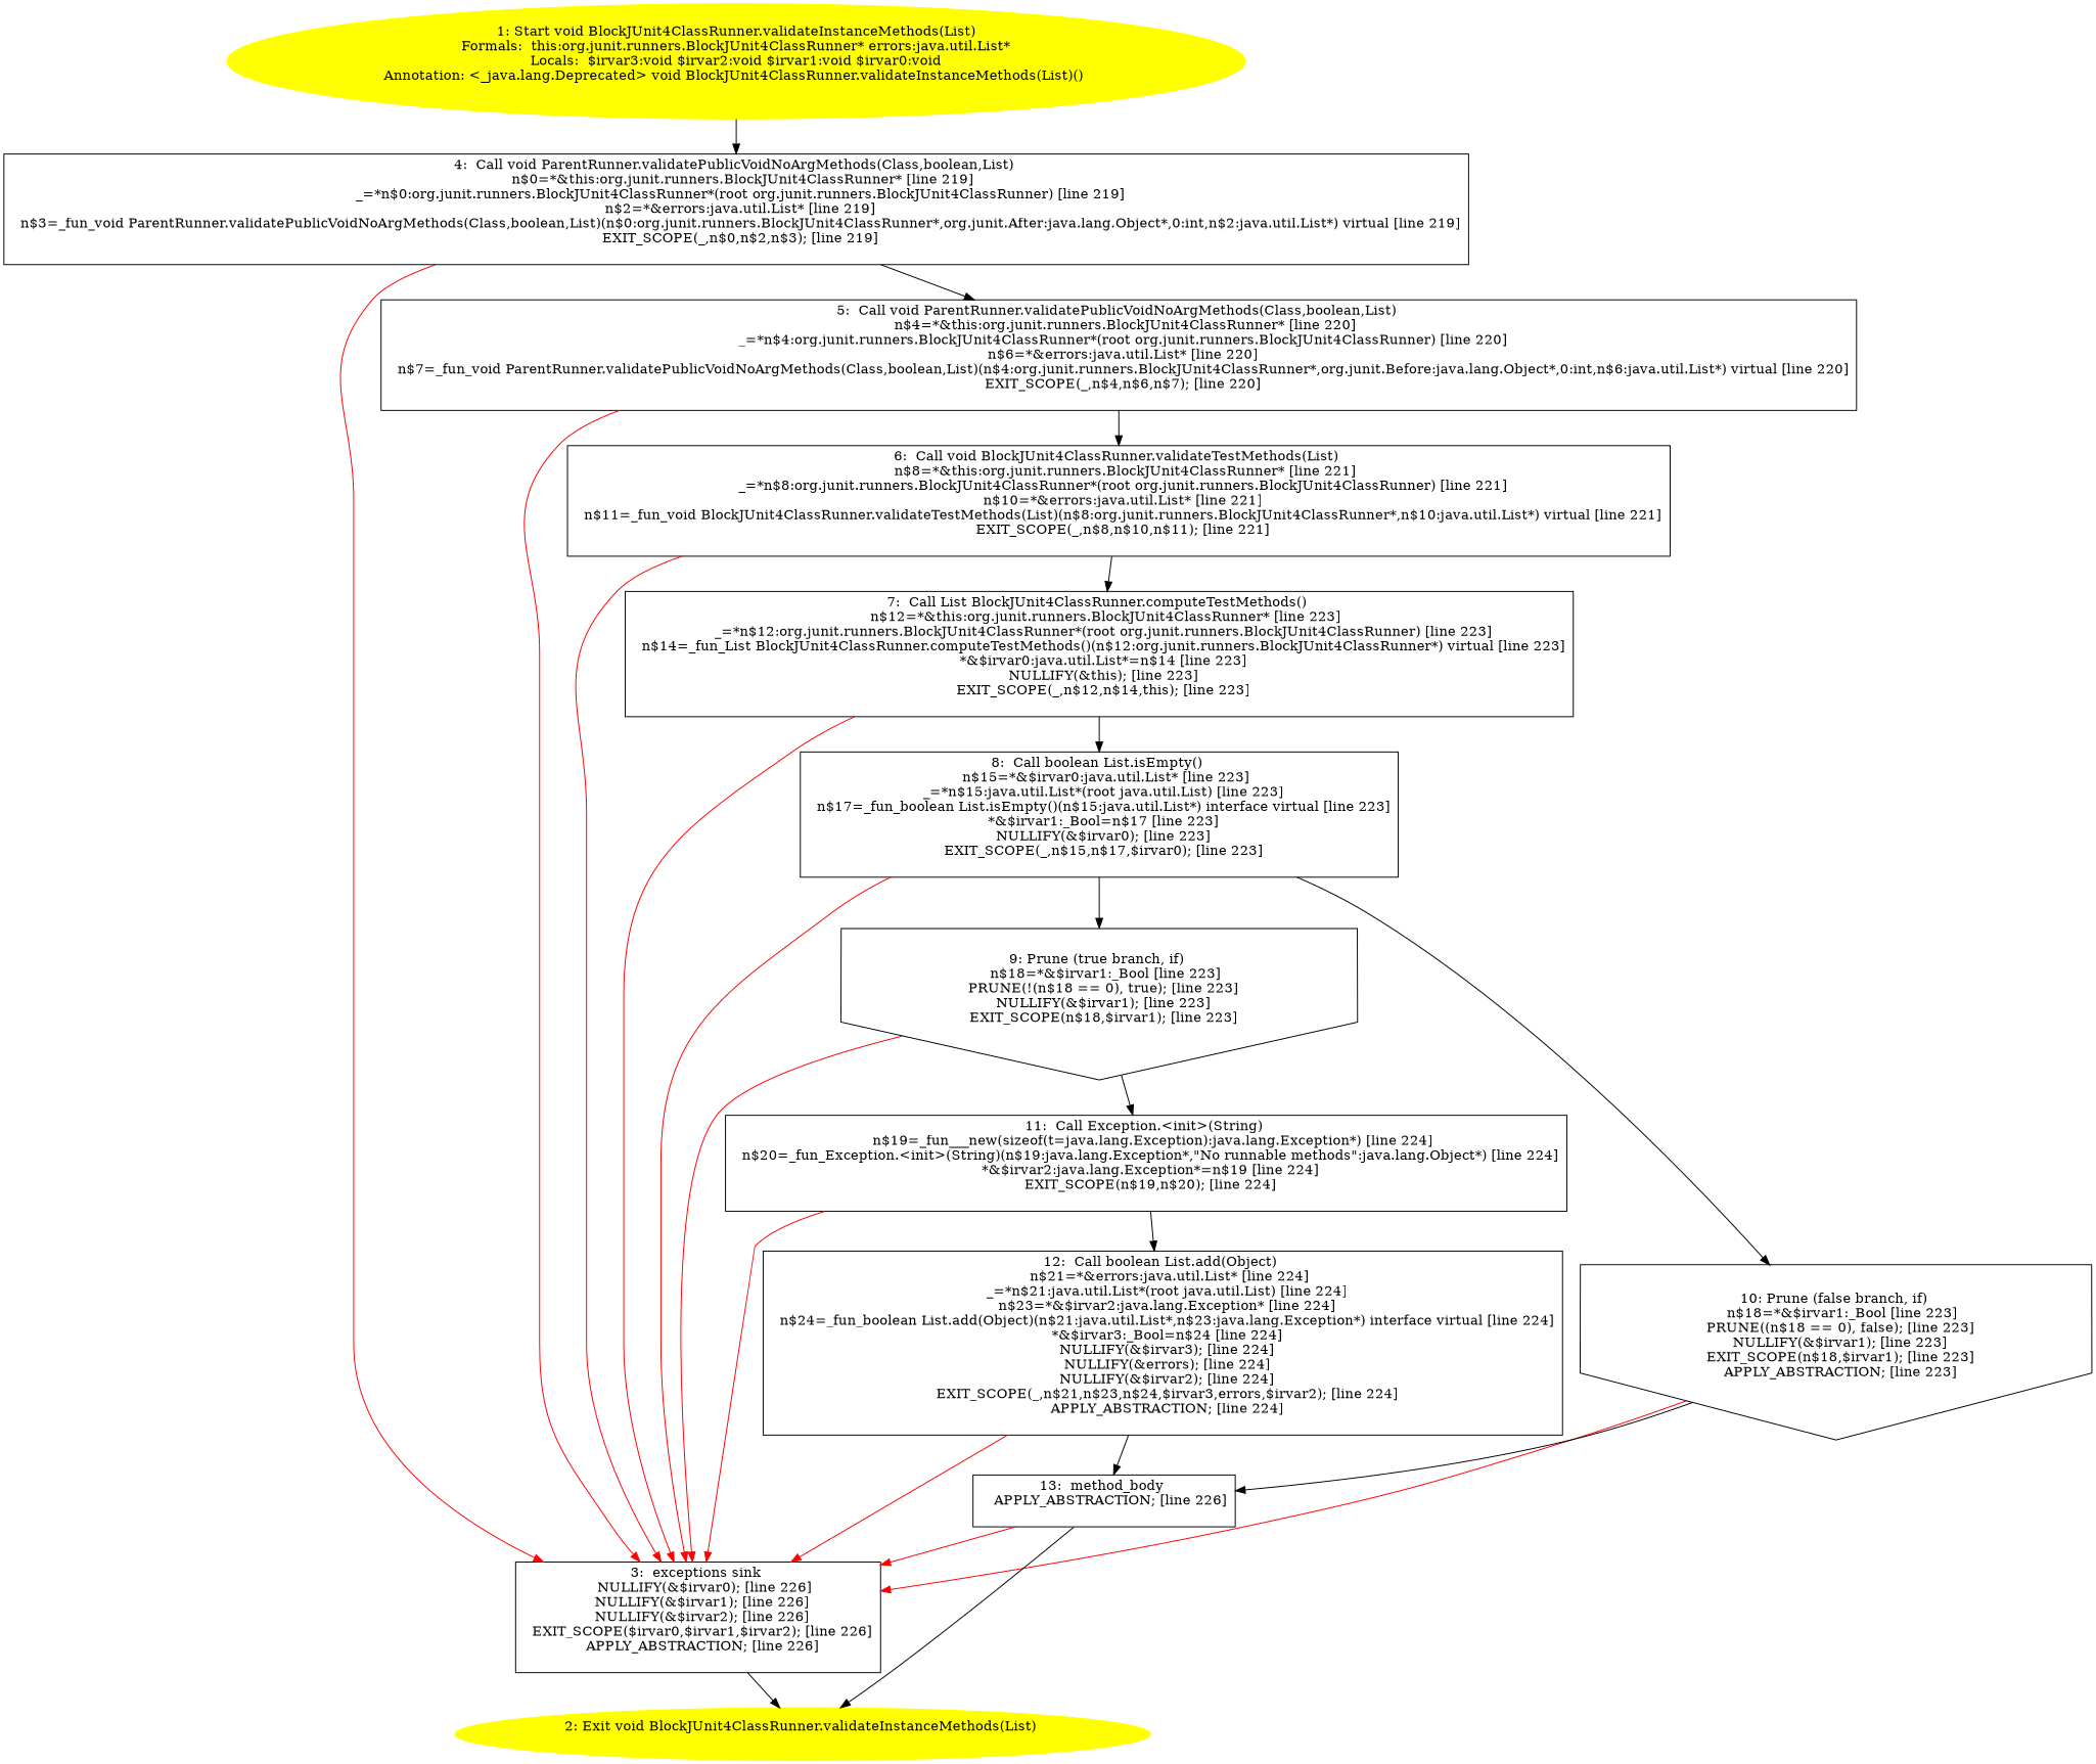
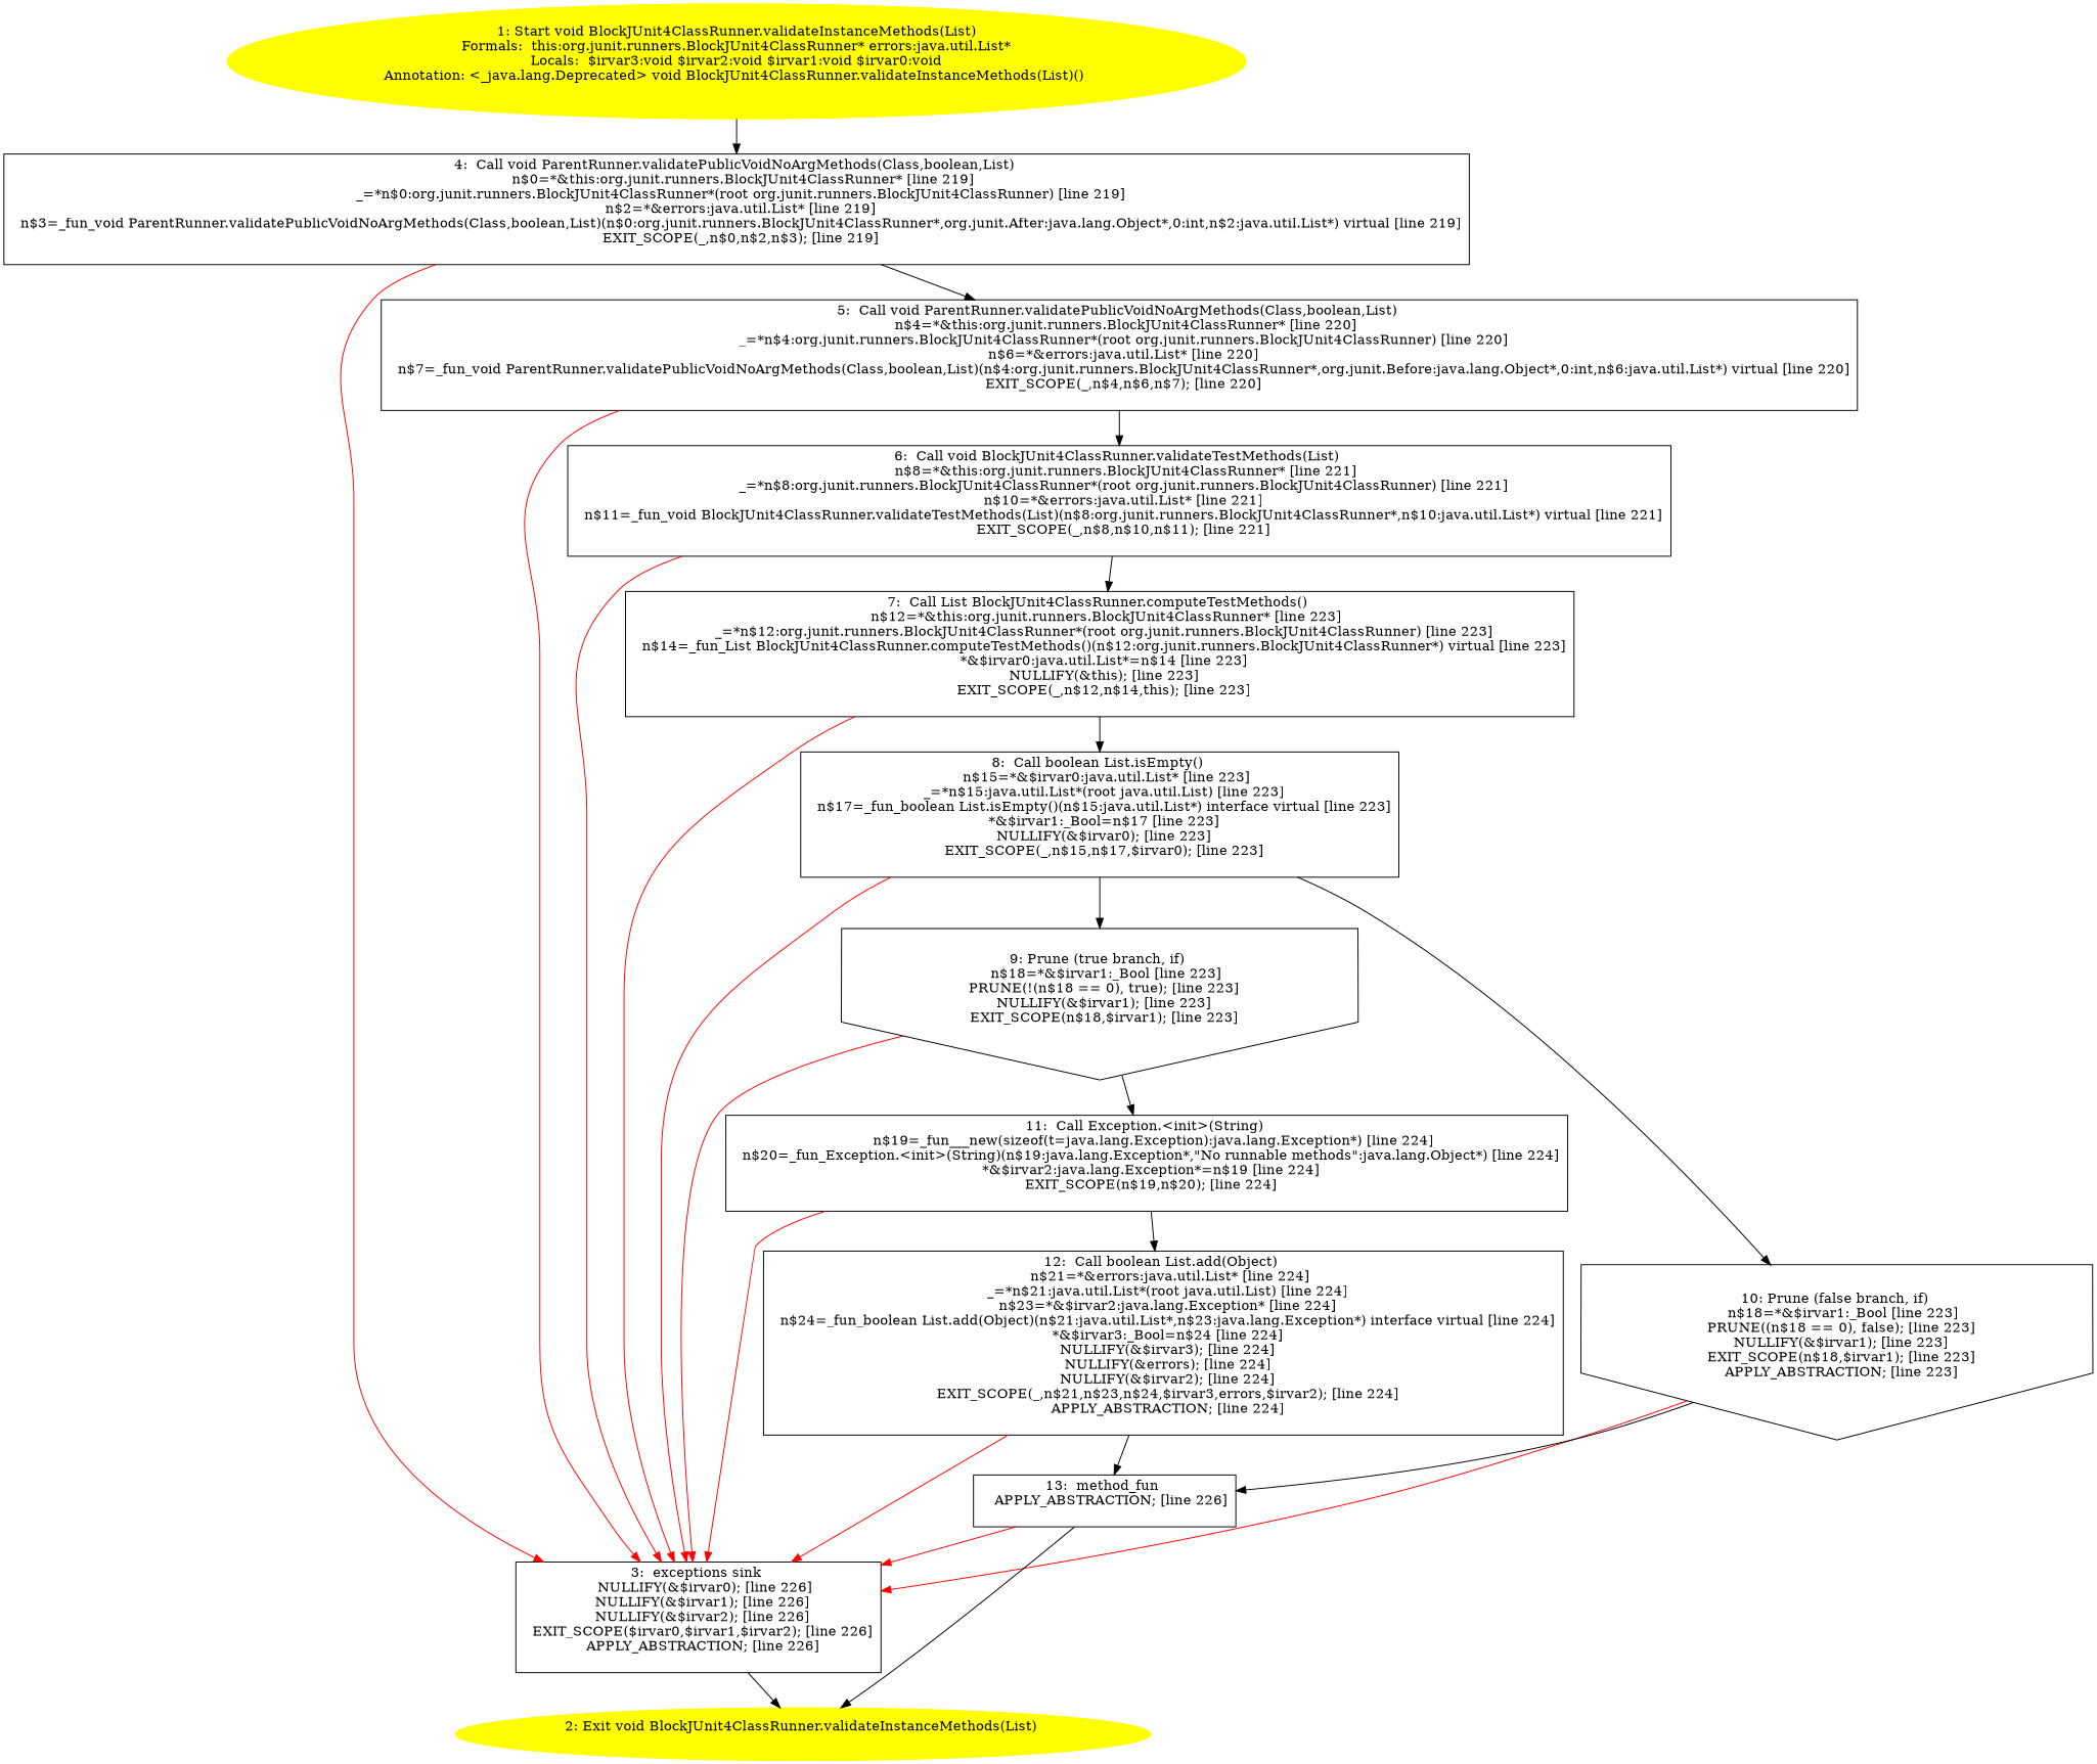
  digraph {
    node [shape=box]
    n1 [color=yellow label="1: Start void BlockJUnit4ClassRunner.validateInstanceMethods(List)\nFormals:  this:org.junit.runners.BlockJUnit4ClassRunner* errors:java.util.List*\nLocals:  $irvar3:void $irvar2:void $irvar1:void $irvar0:void\nAnnotation: <_java.lang.Deprecated> void BlockJUnit4ClassRunner.validateInstanceMethods(List)() \n  " style=filled shape=""]
    n2 [label="4:  Call void ParentRunner.validatePublicVoidNoArgMethods(Class,boolean,List) \n   n$0=*&this:org.junit.runners.BlockJUnit4ClassRunner* [line 219]\n  _=*n$0:org.junit.runners.BlockJUnit4ClassRunner*(root org.junit.runners.BlockJUnit4ClassRunner) [line 219]\n  n$2=*&errors:java.util.List* [line 219]\n  n$3=_fun_void ParentRunner.validatePublicVoidNoArgMethods(Class,boolean,List)(n$0:org.junit.runners.BlockJUnit4ClassRunner*,org.junit.After:java.lang.Object*,0:int,n$2:java.util.List*) virtual [line 219]\n  EXIT_SCOPE(_,n$0,n$2,n$3); [line 219]\n "]
    n3 [label="3:  exceptions sink \n   NULLIFY(&$irvar0); [line 226]\n  NULLIFY(&$irvar1); [line 226]\n  NULLIFY(&$irvar2); [line 226]\n  EXIT_SCOPE($irvar0,$irvar1,$irvar2); [line 226]\n  APPLY_ABSTRACTION; [line 226]\n "]
    n4 [label="5:  Call void ParentRunner.validatePublicVoidNoArgMethods(Class,boolean,List) \n   n$4=*&this:org.junit.runners.BlockJUnit4ClassRunner* [line 220]\n  _=*n$4:org.junit.runners.BlockJUnit4ClassRunner*(root org.junit.runners.BlockJUnit4ClassRunner) [line 220]\n  n$6=*&errors:java.util.List* [line 220]\n  n$7=_fun_void ParentRunner.validatePublicVoidNoArgMethods(Class,boolean,List)(n$4:org.junit.runners.BlockJUnit4ClassRunner*,org.junit.Before:java.lang.Object*,0:int,n$6:java.util.List*) virtual [line 220]\n  EXIT_SCOPE(_,n$4,n$6,n$7); [line 220]\n "]
    n5 [color=yellow label="2: Exit void BlockJUnit4ClassRunner.validateInstanceMethods(List) \n  " style=filled shape=""]
    n6 [label="6:  Call void BlockJUnit4ClassRunner.validateTestMethods(List) \n   n$8=*&this:org.junit.runners.BlockJUnit4ClassRunner* [line 221]\n  _=*n$8:org.junit.runners.BlockJUnit4ClassRunner*(root org.junit.runners.BlockJUnit4ClassRunner) [line 221]\n  n$10=*&errors:java.util.List* [line 221]\n  n$11=_fun_void BlockJUnit4ClassRunner.validateTestMethods(List)(n$8:org.junit.runners.BlockJUnit4ClassRunner*,n$10:java.util.List*) virtual [line 221]\n  EXIT_SCOPE(_,n$8,n$10,n$11); [line 221]\n "]
    n7 [label="7:  Call List BlockJUnit4ClassRunner.computeTestMethods() \n   n$12=*&this:org.junit.runners.BlockJUnit4ClassRunner* [line 223]\n  _=*n$12:org.junit.runners.BlockJUnit4ClassRunner*(root org.junit.runners.BlockJUnit4ClassRunner) [line 223]\n  n$14=_fun_List BlockJUnit4ClassRunner.computeTestMethods()(n$12:org.junit.runners.BlockJUnit4ClassRunner*) virtual [line 223]\n  *&$irvar0:java.util.List*=n$14 [line 223]\n  NULLIFY(&this); [line 223]\n  EXIT_SCOPE(_,n$12,n$14,this); [line 223]\n "]
    n8 [label="8:  Call boolean List.isEmpty() \n   n$15=*&$irvar0:java.util.List* [line 223]\n  _=*n$15:java.util.List*(root java.util.List) [line 223]\n  n$17=_fun_boolean List.isEmpty()(n$15:java.util.List*) interface virtual [line 223]\n  *&$irvar1:_Bool=n$17 [line 223]\n  NULLIFY(&$irvar0); [line 223]\n  EXIT_SCOPE(_,n$15,n$17,$irvar0); [line 223]\n "]
    n9 [label="9: Prune (true branch, if) \n   n$18=*&$irvar1:_Bool [line 223]\n  PRUNE(!(n$18 == 0), true); [line 223]\n  NULLIFY(&$irvar1); [line 223]\n  EXIT_SCOPE(n$18,$irvar1); [line 223]\n " shape=invhouse]
    n10 [label="10: Prune (false branch, if) \n   n$18=*&$irvar1:_Bool [line 223]\n  PRUNE((n$18 == 0), false); [line 223]\n  NULLIFY(&$irvar1); [line 223]\n  EXIT_SCOPE(n$18,$irvar1); [line 223]\n  APPLY_ABSTRACTION; [line 223]\n " shape=invhouse]
    n11 [label="11:  Call Exception.<init>(String) \n   n$19=_fun___new(sizeof(t=java.lang.Exception):java.lang.Exception*) [line 224]\n  n$20=_fun_Exception.<init>(String)(n$19:java.lang.Exception*,\"No runnable methods\":java.lang.Object*) [line 224]\n  *&$irvar2:java.lang.Exception*=n$19 [line 224]\n  EXIT_SCOPE(n$19,n$20); [line 224]\n "]
-   n12 [label="13:  method_body \n   APPLY_ABSTRACTION; [line 226]\n "]
+   n12 [label="13:  method_fun \n   APPLY_ABSTRACTION; [line 226]\n "]
    n13 [label="12:  Call boolean List.add(Object) \n   n$21=*&errors:java.util.List* [line 224]\n  _=*n$21:java.util.List*(root java.util.List) [line 224]\n  n$23=*&$irvar2:java.lang.Exception* [line 224]\n  n$24=_fun_boolean List.add(Object)(n$21:java.util.List*,n$23:java.lang.Exception*) interface virtual [line 224]\n  *&$irvar3:_Bool=n$24 [line 224]\n  NULLIFY(&$irvar3); [line 224]\n  NULLIFY(&errors); [line 224]\n  NULLIFY(&$irvar2); [line 224]\n  EXIT_SCOPE(_,n$21,n$23,n$24,$irvar3,errors,$irvar2); [line 224]\n  APPLY_ABSTRACTION; [line 224]\n "]
    n1 -> n2
    n2 -> n3 [color=red]
    n2 -> n4
    n3 -> n5
    n4 -> n3 [color=red]
    n4 -> n6
    n6 -> n3 [color=red]
    n6 -> n7
    n7 -> n3 [color=red]
    n7 -> n8
    n8 -> n3 [color=red]
    n8 -> n9
    n8 -> n10
    n9 -> n3 [color=red]
    n9 -> n11
    n10 -> n3 [color=red]
    n10 -> n12
    n11 -> n3 [color=red]
    n11 -> n13
    n12 -> n3 [color=red]
    n12 -> n5
    n13 -> n3 [color=red]
    n13 -> n12
  }
